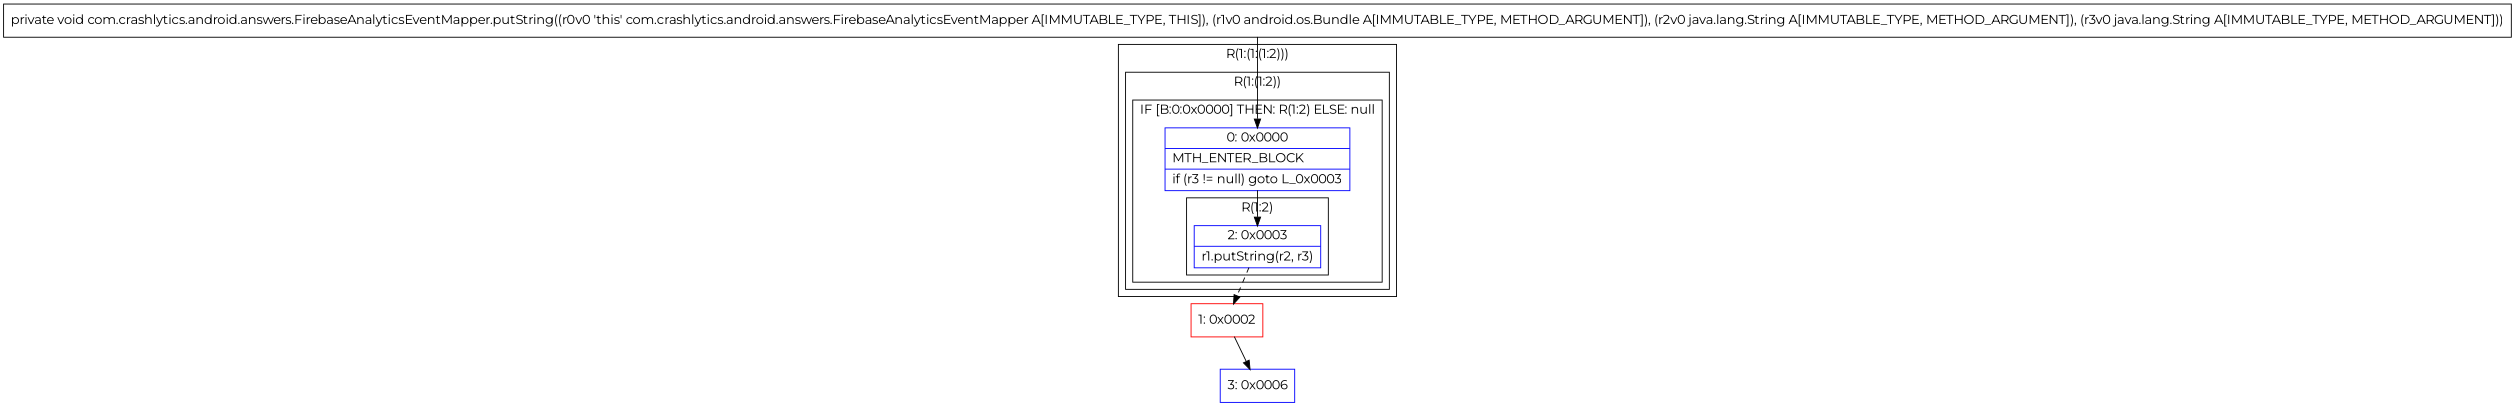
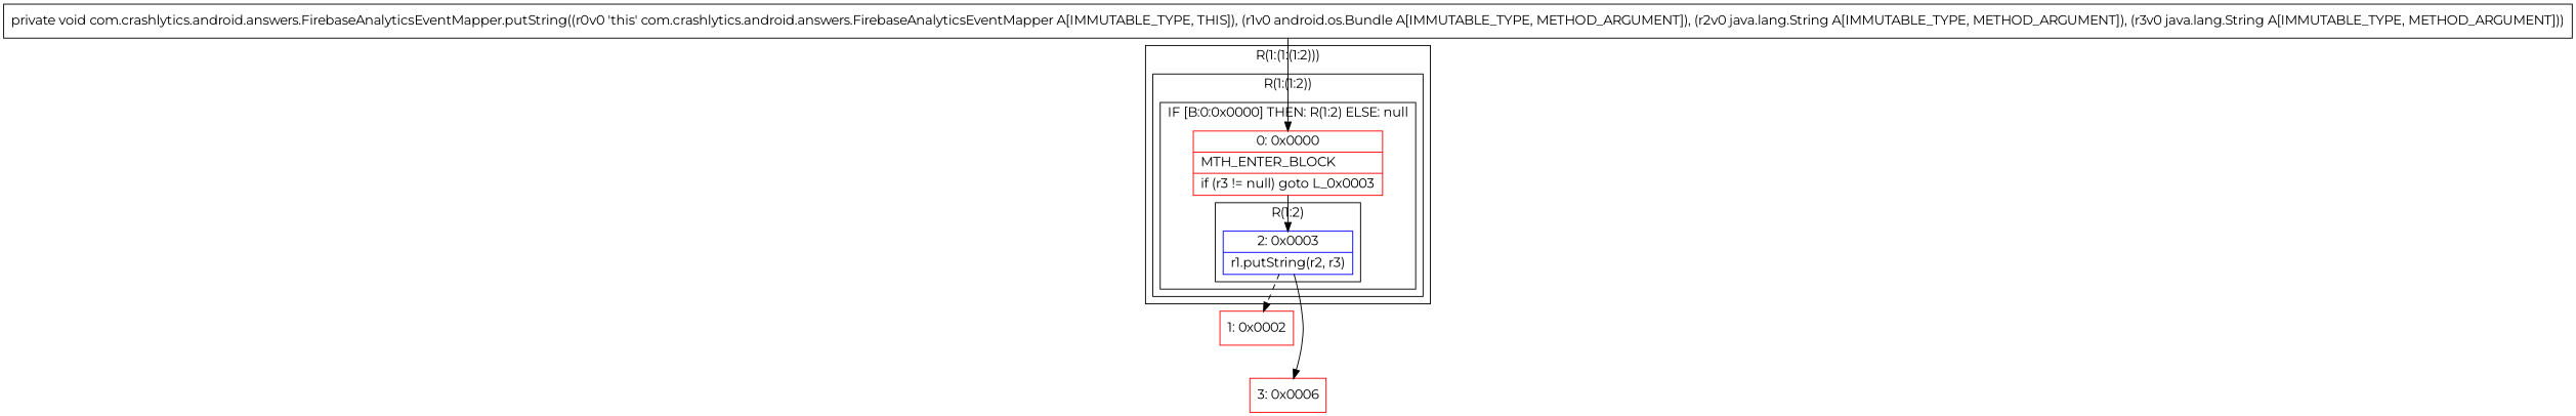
  digraph {
    fontname=Montserrat
    node [color=blue fontname=Montserrat shape=record]
    edge [fontname=Montserrat]
    n1 [label="{2\:\ 0x0003|r1.putString(r2, r3)\l}"]
-   n2 [label="{0\:\ 0x0000|MTH_ENTER_BLOCK\l|if (r3 != null) goto L_0x0003\l}"]
+   n2 [color=red label="{0\:\ 0x0000|MTH_ENTER_BLOCK\l|if (r3 != null) goto L_0x0003\l}"]
    n3 [color=red label="{1\:\ 0x0002}"]
-   n4 [label="{3\:\ 0x0006}"]
+   n4 [color=red label="{3\:\ 0x0006}"]
    n5 [label="{private void com.crashlytics.android.answers.FirebaseAnalyticsEventMapper.putString((r0v0 'this' com.crashlytics.android.answers.FirebaseAnalyticsEventMapper A[IMMUTABLE_TYPE, THIS]), (r1v0 android.os.Bundle A[IMMUTABLE_TYPE, METHOD_ARGUMENT]), (r2v0 java.lang.String A[IMMUTABLE_TYPE, METHOD_ARGUMENT]), (r3v0 java.lang.String A[IMMUTABLE_TYPE, METHOD_ARGUMENT])) }" color=""]
    subgraph cluster_1 {
      label="R(1:(1:(1:2)))"
      subgraph cluster_2 {
        label="R(1:(1:2))"
        subgraph cluster_3 {
          label="IF [B:0:0x0000] THEN: R(1:2) ELSE: null"
          n2
          subgraph cluster_4 {
            label="R(1:2)"
            n1
          }
        }
      }
    }
    n1 -> n3 [style=dashed]
-   n3 -> n4
+   n1 -> n4
    n2 -> n1
    n5 -> n2
  }
